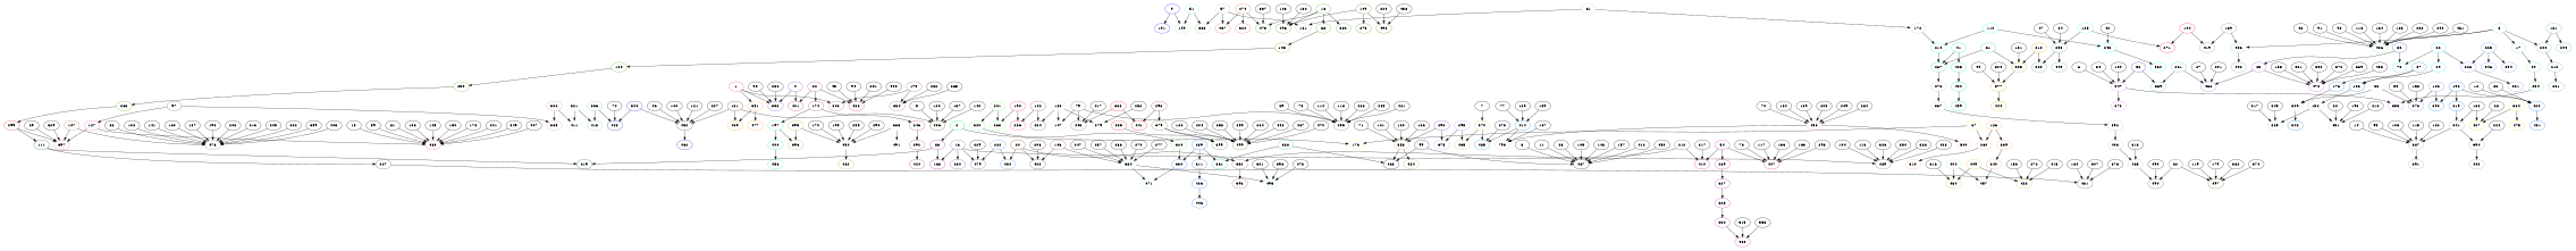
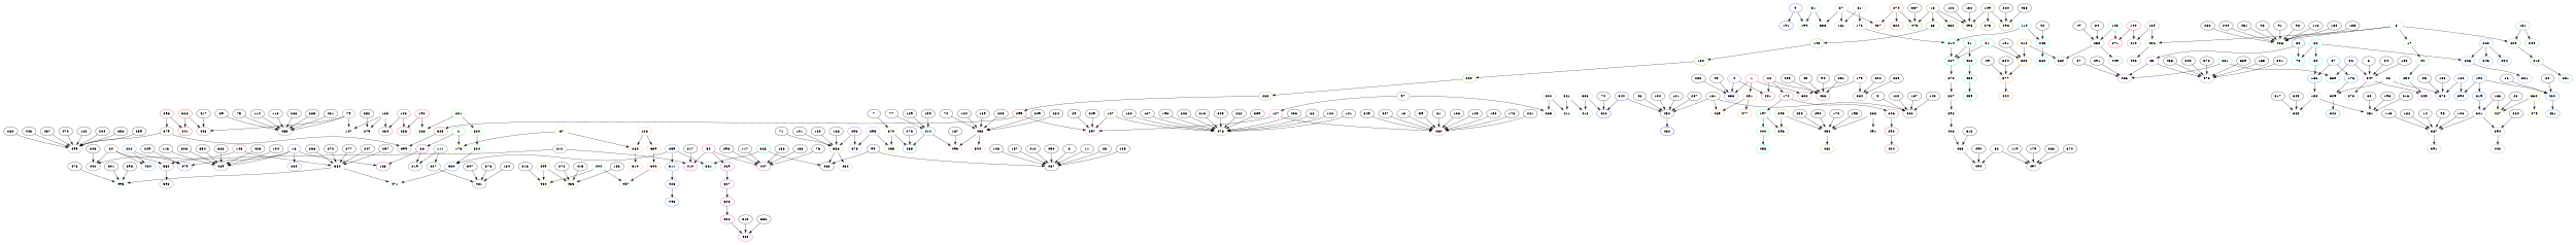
  digraph {
    edge [color=black]
    9 [color="#1717fd"]
    191 [color="#1717fd"]
    199 [color="#73fda1"]
    51 [color="#73fda1"]
    333 [color="#a1cf8a"]
    57 [color="#a1cf8a"]
    437 [color="#e65c45"]
    161 [color="#b8b8e6"]
    274 [color="#e65c45"]
    473 [color="#45b800"]
    322 [color="#e65c45"]
    18 [color="#45b800"]
    496 [color="#5c8a00"]
    68 [color="#45b800"]
    382 [color="#45b800"]
    143 [color="#45b800"]
    109 [color="#5c8a00"]
    498 [color="#5c8a00"]
    275 [color="#5c8a00"]
    299 [color="#cf1700"]
    325 [color="#cf1700"]
    397 [color="#fd45cf"]
    399 [color="#45732e"]
    379 [color="#45732e"]
    499 [color="#45732e"]
    296 [color="#8a2e2e"]
    441 [color="#fd0000"]
    368 [color="#fd0000"]
    443 [color="#73455c"]
    79 [color="#73455c"]
    455 [color="#73455c"]
    147 [color="#e6e6e6"]
    123 [color="#e6e6e6"]
    234 [color="#8a2e45"]
    279 [color="#e6e6e6"]
    142 [color="#8a2e45"]
    286 [color="#fd175c"]
    190 [color="#fd175c"]
    288 [color="#73fd73"]
    201 [color="#73fd73"]
    320 [color="#73fd73"]
    324 [color="#73fd73"]
    384 [color="#a1fdb8"]
    471 [color="#a1fdb8"]
    495 [color="#a1fdb8"]
    146 [color="#a12e17"]
    402 [color="#732e00"]
    24 [color="#732e00"]
    434 [color="#2e8afd"]
    352 [color="#8a4545"]
    393 [color="#8a4545"]
    222 [color="#2e8afd"]
    479 [color="#7345a1"]
    16 [color="#7345a1"]
    489 [color="#7345a1"]
    168 [color="#a100a1"]
    230 [color="#7345a1"]
    86 [color="#a100a1"]
    219 [color="#175c2e"]
    111 [color="#175c2e"]
    227 [color="#175c2e"]
    481 [color="#175c2e"]
    2 [color="#00e645"]
    173 [color="#e6fd5c"]
    67 [color="#e6fd5c"]
    260 [color="#fda173"]
    310 [color="#fda173"]
    126 [color="#fda173"]
    339 [color="#fda173"]
    340 [color="#fda173"]
    404 [color="#8afda1"]
    457 [color="#8afda1"]
    464 [color="#cfb82e"]
    409 [color="#cfb82e"]
    483 [color="#cfb82e"]
    212 [color="#8a4545"]
    410 [color="#cf17a1"]
    54 [color="#cf17a1"]
    447 [color="#cf17a1"]
    269 [color="#cf17a1"]
    327 [color="#cf17a1"]
    239 [color="#1773e6"]
    330 [color="#1773e6"]
    361 [color="#17b8b8"]
    311 [color="#1773e6"]
    426 [color="#1773e6"]
    338 [color="#17b8b8"]
    463 [color="#000045"]
    358 [color="#cfa145"]
    484 [color="#cfa145"]
    293 [color="#8a17b8"]
    375 [color="#8aa1fd"]
    295 [color="#8aa1fd"]
    435 [color="#cfcf5c"]
    370 [color="#cfcf5c"]
    485 [color="#178acf"]
    414 [color="#178acf"]
-   493 [color="#fda1e6" label=793]
+   493 [color="#fda1e6"]
    458 [color="#fda1e6"]
    500 [color="#fda1e6"]
    99 [color="#000045"]
    487 [color="#000045"]
    107 [color="#a17345"]
    476 [color="#a17345"]
    127 [color="#fd45cf"]
    480 [color="#fd45cf"]
    97 [color="#2e7345"]
    365 [color="#cf8acf"]
    302 [color="#cf8acf"]
    411 [color="#cffde6"]
    321 [color="#cffde6"]
    418 [color="#73cfa1"]
    336 [color="#73cfa1"]
    428 [color="#0017b8"]
    344 [color="#0017b8"]
    452 [color="#452e00"]
    462 [color="#0017b8"]
    131 [color="#452e00"]
    469 [color="#fda12e"]
    406 [color="#452e00"]
    351 [color="#fda12e"]
    477 [color="#fda12e"]
    1 [color="#fd2ea1"]
    353 [color="#732ecf"]
    303 [color="#a1458a"]
    4 [color="#732ecf"]
    401 [color="#b81773"]
    22 [color="#b81773"]
    174 [color="#a12e45"]
    433 [color="#b81773"]
    197 [color="#17fd8a"]
    246 [color="#a12e45"]
    396 [color="#8ab82e"]
    400 [color="#17fd8a"]
    292 [color="#a12e45"]
    456 [color="#17fd8a"]
    395 [color="#8ab82e"]
    454 [color="#fdfdfd"]
    482 [color="#8ab82e"]
    383 [color="#fdfdfd"]
    491 [color="#fdfdfd"]
    175 [color="#a1458a"]
    334 [color="#a1458a"]
    61 [color="#b8b8e6"]
    172 [color="#b8b8e6"]
    214 [color="#17fdfd"]
    82 [color="#455c17"]
    494 [color="#455c17"]
    497 [color="#455c17"]
    31 [color="#00cfa1"]
    267 [color="#00e673"]
    305 [color="#e6a100"]
    278 [color="#b8b8e6"]
    377 [color="#e6a100"]
    218 [color="#e6a100"]
    380 [color="#45a173"]
    253 [color="#45a173"]
    449 [color="#45a173"]
    125 [color="#45fdb8"]
    271 [color="#fd002e"]
    144 [color="#fd002e"]
    419 [color="#738a73"]
    169 [color="#738a73"]
    436 [color="#73e68a"]
    492 [color="#738a73"]
    3 [color="#73e68a"]
    486 [color="#73e68a"]
    17 [color="#73e68a"]
    200 [color="#5cb85c"]
    44 [color="#73e68a"]
    210 [color="#5cb85c"]
    347 [color="#e673fd"]
    355 [color="#e673fd"]
    373 [color="#e673fd"]
    56 [color="#2e17cf"]
    369 [color="#45b8b8"]
    281 [color="#45b8b8"]
    466 [color="#b845e6"]
    65 [color="#b845e6"]
    472 [color="#b845e6"]
    33 [color="#1745b8"]
    n182 [color="#17e6fd" label=73]
    62 [color="#17e6fd"]
    89 [color="#17e6fd"]
    226 [color="#5c8ae6"]
    136 [color="#0073b8"]
    381 [color="#5c8ae6"]
    154 [color="#a1cfe6"]
    385 [color="#a1cfe6"]
    451 [color="#a1cfe6"]
    37 [color="#0073b8"]
    176 [color="#0073b8"]
    309 [color="#e6e6e6"]
    36 [color="#e6e6e6"]
    378 [color="#7373e6"]
    342 [color="#0073b8"]
    186 [color="#7373e6"]
    390 [color="#0073e6"]
    192 [color="#0073e6"]
    420 [color="#0073e6"]
    319 [color="#0073e6"]
    431 [color="#0073e6"]
    341 [color="#8aa1b8"]
    387 [color="#8aa1b8"]
    394 [color="#8aa1b8"]
    391 [color="#8aa1b8"]
    442 [color="#8aa1b8"]
    188 [color="#2e0017"]
    427 [color="#fde617"]
    364 [color="#fde617"]
    475 [color="#fde617"]
    225 [color="#5c8ae6"]
    294 [color="#5c8ae6"]
    346 [color="#5c8ae6"]
    181 [color="#5cb85c"]
    244 [color="#5cb85c"]
    41 [color="#00e673"]
    425 [color="#00e673"]
    430 [color="#00e673"]
    110 [color="#17fdfd"]
    243 [color="#17fdfd"]
    360 [color="#17fdfd"]
    180 [color="#45b800"]
    250 [color="#45b800"]
    263 [color="#45b800"]
    328 [color="#cf17a1"]
    332 [color="#cf17a1"]
    468 [color="#cf17a1"]
    446 [color="#1773e6"]
    424 [color="#a12e45"]
    367 [color="#b8b8e6"]
    392 [color="#b8b8e6"]
    408 [color="#b8b8e6"]
    465 [color="#b8b8e6"]
    444 [color="#e6a100"]
    254 [color="#73e68a"]
    231 [color="#5cb85c"]
    459 [color="#00e673"]
    5
    6
    7
    8
    11
    12
    13
    14
    26
    27
    28
    29
    34
    42
    45
    46
    47
    48
    49
    55
    59
    66
    69
    70
    71
    74
    75
    76
    77
    80
    81
    84
    88
    91
    93
    94
    95
    98
    100
    101
    102
    103
    104
    105
    108
    113
    114
    115
    116
    117
    118
    119
    120
    121
    122
    128
    129
    130
    132
    133
    134
    135
    137
    139
    140
    141
    145
    148
    150
    151
    153
    157
    158
    159
    160
    163
    164
    166
    167
    170
    178
    179
    182
    184
    185
    187
    189
    193
    195
    198
    204
    205
    206
    207
    208
    209
    213
    216
    217
    220
    224
    229
    232
    236
    238
    240
    241
    245
    247
    251
    252
    255
    257
    258
    259
    262
    264
    265
    266
    268
    270
    272
    273
    277
    284
    285
    290
    291
    298
    301
    304
    307
    313
    315
    316
    317
    326
    329
    331
    337
    345
    349
    350
    354
    356
    359
    362
    372
    374
    376
    388
    389
    398
    403
    405
    407
    412
    415
    417
    421
    423
    438
    448
    450
    453
    461
    467
    470
    478
    490
    9 -> 191
    9 -> 199
    51 -> 199
    51 -> 333
    57 -> 333
    57 -> 437
    57 -> 161
    274 -> 437
    274 -> 473
    274 -> 322
    18 -> 473
    18 -> 496
    18 -> 68
    18 -> 382
    68 -> 143
    143 -> 180
    109 -> 496
    109 -> 498
    109 -> 275
-   299 -> 111
+   299 -> 325
    299 -> 397
    325 -> 399
    379 -> 399
    379 -> 499
    296 -> 379
    296 -> 441
    368 -> 441
    368 -> 443
    79 -> 443
    79 -> 455
    79 -> 147
    123 -> 147
    123 -> 234
    123 -> 279
    142 -> 234
    142 -> 286
    190 -> 286
    190 -> 288
    201 -> 288
    201 -> 320
    320 -> 324
    324 -> 330
    384 -> 471
    384 -> 495
    146 -> 384
    146 -> 402
    24 -> 402
    24 -> 434
    24 -> 352
    352 -> 393
    222 -> 434
    222 -> 479
    16 -> 479
    16 -> 489
    16 -> 168
    16 -> 230
    86 -> 168
    86 -> 219
    111 -> 219
    111 -> 227
    227 -> 481
    2 -> 86
    2 -> 173
    67 -> 173
    67 -> 260
    260 -> 310
    126 -> 260
    126 -> 339
    339 -> 340
    340 -> 457
    404 -> 457
    404 -> 464
    409 -> 464
    409 -> 483
    212 -> 352
    212 -> 410
    54 -> 410
    54 -> 447
    54 -> 269
    269 -> 327
    327 -> 328
    239 -> 330
    239 -> 361
    239 -> 311
    330 -> 471
    311 -> 426
    426 -> 446
    338 -> 361
    338 -> 463
    358 -> 463
    358 -> 484
    293 -> 358
    293 -> 375
    295 -> 375
    295 -> 435
    370 -> 435
    370 -> 485
    414 -> 485
    414 -> 493
    458 -> 493
    458 -> 500
    99 -> 463
    99 -> 487
    107 -> 397
    107 -> 476
    127 -> 397
    127 -> 480
    97 -> 127
    97 -> 365
    302 -> 365
    302 -> 411
    321 -> 411
    321 -> 418
    336 -> 418
    336 -> 428
    344 -> 428
    344 -> 452
    452 -> 462
    131 -> 452
    131 -> 469
    131 -> 406
    351 -> 469
    351 -> 477
    1 -> 351
    1 -> 353
    1 -> 303
    4 -> 353
    4 -> 401
    22 -> 401
    22 -> 174
    22 -> 433
    174 -> 197
    174 -> 246
    197 -> 396
    197 -> 400
    246 -> 292
    400 -> 456
    292 -> 424
    395 -> 396
    395 -> 454
    454 -> 482
    383 -> 454
    383 -> 491
    175 -> 303
    175 -> 334
    61 -> 161
    61 -> 172
    172 -> 214
    214 -> 267
    82 -> 494
    82 -> 497
    31 -> 267
    31 -> 305
    267 -> 278
    305 -> 377
    278 -> 367
    377 -> 444
    218 -> 305
    218 -> 380
    253 -> 380
    253 -> 449
    125 -> 253
    125 -> 271
    144 -> 271
    144 -> 419
    169 -> 419
    169 -> 436
    436 -> 492
    3 -> 436
    3 -> 486
    3 -> 17
    3 -> 200
    17 -> 44
    200 -> 210
    44 -> 254
    210 -> 231
    347 -> 355
    347 -> 373
    56 -> 347
    56 -> 369
    281 -> 369
    281 -> 466
    65 -> 466
    65 -> 472
    33 -> 65
    33 -> n182
    62 -> n182
    62 -> 89
    62 -> 226
    89 -> 136
    226 -> 381
    136 -> 154
    154 -> 385
    154 -> 451
    37 -> 136
    37 -> 176
    176 -> 309
    309 -> 342
    36 -> 309
    36 -> 378
    186 -> 378
    186 -> 390
    192 -> 390
    192 -> 420
    192 -> 319
    420 -> 431
    319 -> 341
    341 -> 387
    341 -> 394
    387 -> 391
    394 -> 442
    188 -> 341
    188 -> 427
    364 -> 427
    364 -> 475
    225 -> 226
    225 -> 294
    225 -> 346
    181 -> 200
    181 -> 244
    41 -> 267
    41 -> 425
    425 -> 430
    430 -> 459
    110 -> 214
    110 -> 243
    243 -> 360
    180 -> 250
    250 -> 263
    263 -> 299
    328 -> 332
    332 -> 468
    367 -> 392
    392 -> 408
    408 -> 465
    465 -> 494
    254 -> 355
    5 -> 406
    6 -> 347
    7 -> 370
    8 -> 487
    11 -> 487
    12 -> 420
    13 -> 480
    14 -> 387
    26 -> 487
    27 -> 466
    28 -> 427
    29 -> 397
    34 -> 347
    42 -> 243
    45 -> 433
    46 -> 452
    47 -> 253
    48 -> 486
    49 -> 377
    55 -> 378
    59 -> 480
    66 -> 476
    69 -> 455
    70 -> 458
    71 -> 358
    74 -> 428
    75 -> 455
    76 -> 447
    77 -> 414
    80 -> 451
    81 -> 480
    84 -> 253
    88 -> 420
    91 -> 486
    93 -> 353
    94 -> 433
    95 -> 387
    98 -> 486
    100 -> 452
    101 -> 358
    102 -> 476
    103 -> 387
    104 -> 489
    105 -> 487
    108 -> 480
    113 -> 489
    114 -> 455
    115 -> 387
    116 -> 486
    117 -> 447
    118 -> 455
    119 -> 497
    120 -> 406
    121 -> 452
    122 -> 499
    128 -> 496
    129 -> 414
    130 -> 358
    132 -> 496
    133 -> 447
    134 -> 458
    135 -> 472
    137 -> 406
    139 -> 347
    140 -> 406
    141 -> 476
    145 -> 480
    148 -> 487
    150 -> 480
    151 -> 305
    153 -> 483
    157 -> 487
    158 -> 378
    159 -> 414
    160 -> 476
    163 -> 447
    164 -> 486
    166 -> 358
    167 -> 493
    170 -> 454
    178 -> 480
    179 -> 497
    182 -> 387
    184 -> 481
    185 -> 486
    187 -> 476
    189 -> 458
    193 -> 451
    195 -> 454
    198 -> 476
    204 -> 499
    205 -> 458
    206 -> 402
    207 -> 452
    208 -> 476
    209 -> 458
    213 -> 476
    216 -> 451
    217 -> 410
    220 -> 498
    224 -> 394
    229 -> 479
    232 -> 334
    236 -> 353
    238 -> 486
    240 -> 486
    241 -> 480
    245 -> 476
    247 -> 384
    251 -> 433
    252 -> 279
    255 -> 454
    257 -> 384
    258 -> 499
    259 -> 499
    262 -> 476
    264 -> 499
    265 -> 334
    266 -> 384
    268 -> 455
    270 -> 384
    272 -> 483
    273 -> 485
    277 -> 384
    284 -> 458
    285 -> 455
    290 -> 454
    291 -> 466
    298 -> 447
    301 -> 495
    304 -> 377
    307 -> 481
    313 -> 465
    315 -> 468
    316 -> 464
    317 -> 385
    326 -> 489
    329 -> 397
    331 -> 472
    337 -> 473
    345 -> 385
    349 -> 480
    350 -> 472
    354 -> 489
    356 -> 468
    359 -> 476
    362 -> 497
    372 -> 472
    374 -> 497
    376 -> 481
    388 -> 489
    389 -> 472
    398 -> 495
    403 -> 476
    405 -> 433
    407 -> 480
    412 -> 487
    415 -> 483
    417 -> 443
    421 -> 455
    423 -> 489
    438 -> 498
    448 -> 499
    450 -> 487
    453 -> 472
    461 -> 486
    467 -> 499
    470 -> 499
    478 -> 495
    490 -> 494
  }
